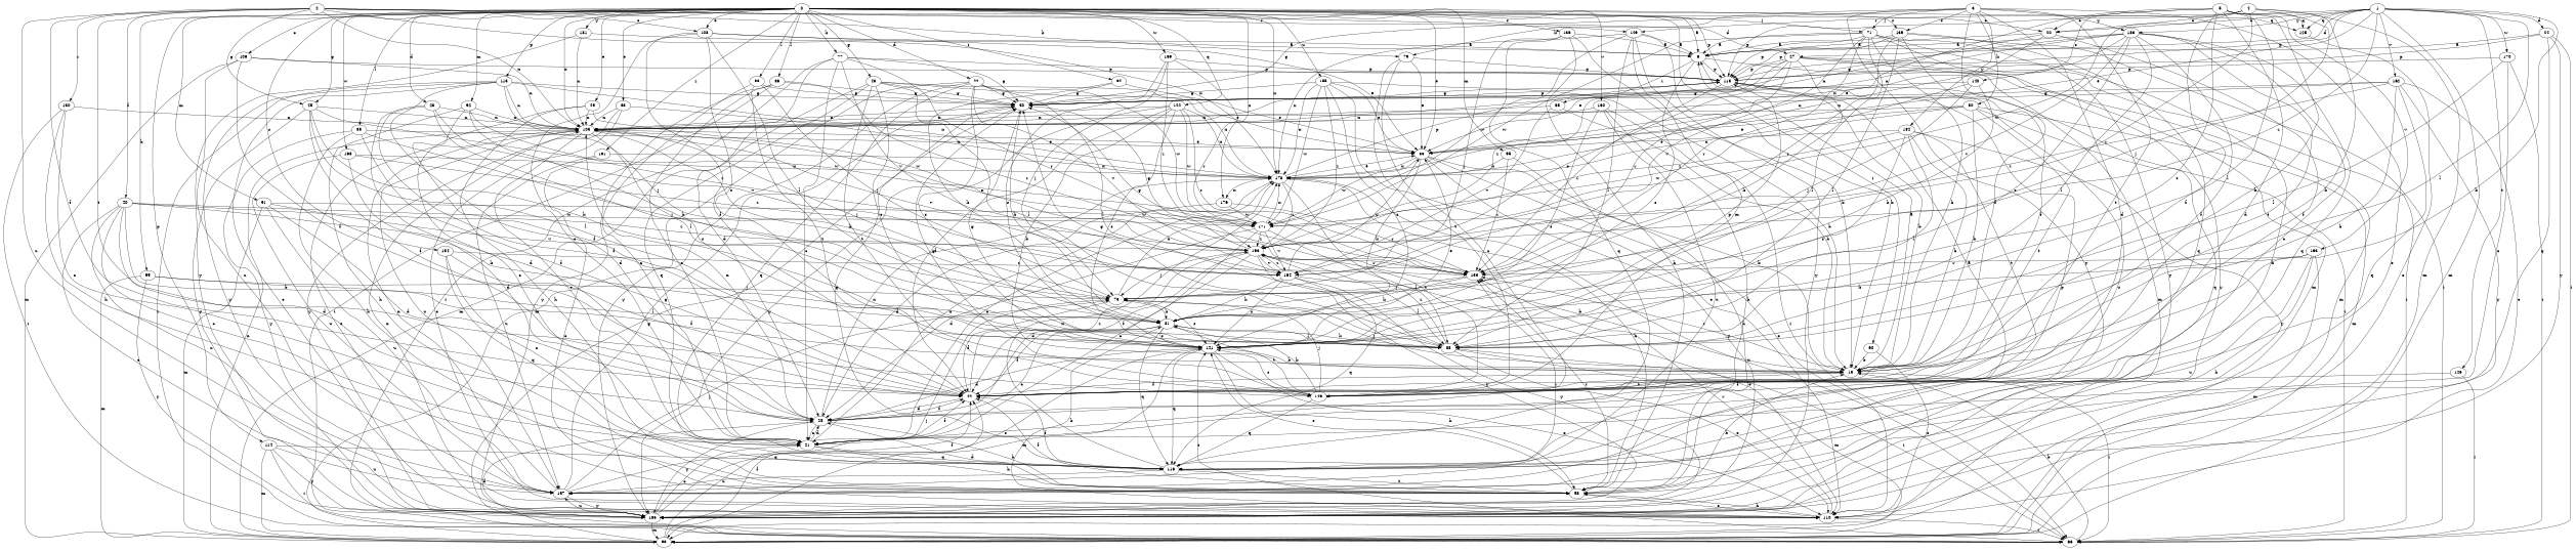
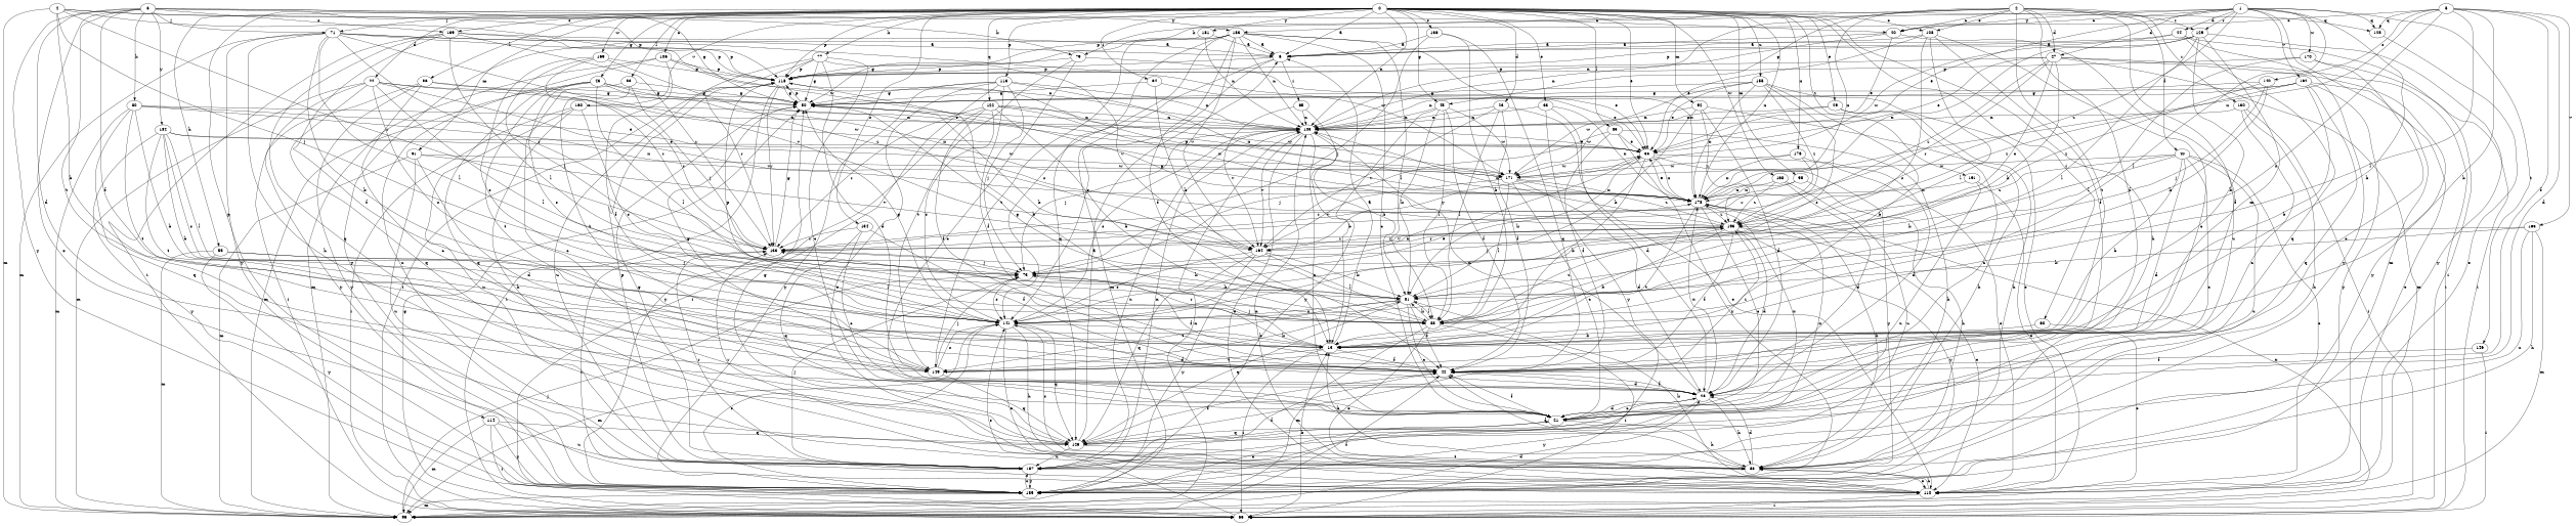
  strict digraph {
    0
    6
    22
    23
    29
    33
    35
    43
    45
    55
    58
    60
    64
    71
    77
    83
    85
    86
    91
    92
    95
    103
    106
    108
    113
    114
    118
    122
    125
    134
    136
    139
    155
    160
    168
    169
    176
    178
    181
    191
    96
    141
    65
    88
    50
    185
    171
-   126 [label=116]
+   126
    164
    42
    28
    21
    110
    13
    81
    149
    73
    133
    66
    157
    193
    1
    20
    24
    27
    129
    146
    162
    170
    183
    2
    40
    79
    130
    3
    80
    184
    4
    5
    140
    163
    0 -> 6 [label=a]
    0 -> 22 [label=d]
    0 -> 23 [label=d]
    0 -> 29 [label=e]
    0 -> 33 [label=e]
    0 -> 35 [label=e]
    0 -> 43 [label=g]
    0 -> 45 [label=g]
    0 -> 55 [label=h]
-   136 -> 58 [label=h]
+   0 -> 58 [label=h]
    0 -> 60 [label=i]
    0 -> 64 [label=i]
    0 -> 71 [label=j]
    0 -> 77 [label=k]
    0 -> 83 [label=l]
    0 -> 85 [label=l]
    0 -> 86 [label=l]
    0 -> 91 [label=m]
    0 -> 92 [label=m]
    0 -> 95 [label=m]
    0 -> 103 [label=n]
    0 -> 106 [label=o]
    0 -> 108 [label=o]
    0 -> 113 [label=p]
    0 -> 114 [label=p]
    0 -> 118 [label=p]
    0 -> 122 [label=q]
    0 -> 125 [label=q]
    0 -> 134 [label=s]
    0 -> 136 [label=s]
    0 -> 139 [label=s]
    0 -> 155 [label=u]
    0 -> 160 [label=v]
    0 -> 168 [label=w]
    0 -> 169 [label=w]
    0 -> 176 [label=x]
    0 -> 178 [label=x]
    0 -> 181 [label=y]
    0 -> 191 [label=z]
    6 -> 118 [label=p]
    6 -> 96 [label=m]
    6 -> 141 [label=s]
    6 -> 65 [label=i]
    22 -> 96 [label=m]
    22 -> 141 [label=s]
    22 -> 88 [label=l]
    22 -> 50 [label=g]
    22 -> 185 [label=y]
    22 -> 171 [label=w]
    22 -> 126 [label=q]
    22 -> 164 [label=v]
    23 -> 103 [label=n]
    23 -> 88 [label=l]
    23 -> 164 [label=v]
    23 -> 42 [label=f]
    23 -> 28 [label=d]
    29 -> 58 [label=h]
    29 -> 103 [label=n]
    29 -> 171 [label=w]
    29 -> 21 [label=c]
    33 -> 103 [label=n]
    33 -> 178 [label=x]
    33 -> 185 [label=y]
    33 -> 110 [label=o]
    35 -> 178 [label=x]
    35 -> 185 [label=y]
    35 -> 171 [label=w]
    35 -> 110 [label=o]
    35 -> 13 [label=b]
    35 -> 81 [label=k]
    43 -> 35 [label=e]
    43 -> 178 [label=x]
    43 -> 96 [label=m]
    43 -> 141 [label=s]
    43 -> 88 [label=l]
    43 -> 50 [label=g]
    43 -> 126 [label=q]
    43 -> 149 [label=t]
    45 -> 103 [label=n]
    45 -> 88 [label=l]
    45 -> 185 [label=y]
    45 -> 171 [label=w]
    45 -> 42 [label=f]
    45 -> 81 [label=k]
    55 -> 96 [label=m]
    55 -> 88 [label=l]
    55 -> 185 [label=y]
    55 -> 73 [label=j]
    58 -> 141 [label=s]
    58 -> 42 [label=f]
    58 -> 28 [label=d]
    58 -> 110 [label=o]
    58 -> 13 [label=b]
    58 -> 133 [label=r]
    60 -> 110 [label=o]
    60 -> 13 [label=b]
    64 -> 35 [label=e]
    64 -> 50 [label=g]
    64 -> 81 [label=k]
    71 -> 6 [label=a]
    71 -> 58 [label=h]
    71 -> 118 [label=p]
    71 -> 96 [label=m]
    71 -> 88 [label=l]
    71 -> 185 [label=y]
    71 -> 171 [label=w]
    71 -> 164 [label=v]
    71 -> 13 [label=b]
    71 -> 133 [label=r]
    77 -> 118 [label=p]
    77 -> 50 [label=g]
    77 -> 164 [label=v]
    77 -> 28 [label=d]
    77 -> 21 [label=c]
    77 -> 133 [label=r]
    77 -> 66 [label=i]
    83 -> 50 [label=g]
    83 -> 21 [label=c]
    83 -> 149 [label=t]
    83 -> 73 [label=j]
    85 -> 35 [label=e]
    85 -> 58 [label=h]
    85 -> 185 [label=y]
    85 -> 42 [label=f]
    85 -> 73 [label=j]
    86 -> 50 [label=g]
    86 -> 185 [label=y]
    86 -> 21 [label=c]
    86 -> 133 [label=r]
    86 -> 66 [label=i]
    91 -> 96 [label=m]
    91 -> 171 [label=w]
    91 -> 164 [label=v]
    91 -> 28 [label=d]
    91 -> 157 [label=u]
    92 -> 58 [label=h]
    92 -> 103 [label=n]
    92 -> 28 [label=d]
    92 -> 81 [label=k]
    92 -> 193 [label=z]
    95 -> 58 [label=h]
    95 -> 178 [label=x]
    95 -> 133 [label=r]
    103 -> 35 [label=e]
    103 -> 141 [label=s]
    103 -> 164 [label=v]
    103 -> 21 [label=c]
    103 -> 110 [label=o]
    103 -> 81 [label=k]
    103 -> 73 [label=j]
    103 -> 157 [label=u]
    106 -> 103 [label=n]
    106 -> 118 [label=p]
    106 -> 96 [label=m]
    106 -> 42 [label=f]
    106 -> 157 [label=u]
    108 -> 6 [label=a]
    108 -> 35 [label=e]
    108 -> 141 [label=s]
    108 -> 88 [label=l]
    108 -> 42 [label=f]
    108 -> 21 [label=c]
    113 -> 103 [label=n]
    113 -> 178 [label=x]
    113 -> 50 [label=g]
    113 -> 185 [label=y]
    113 -> 42 [label=f]
    113 -> 110 [label=o]
    113 -> 73 [label=j]
    113 -> 66 [label=i]
    114 -> 96 [label=m]
    114 -> 185 [label=y]
    114 -> 126 [label=q]
    114 -> 66 [label=i]
    114 -> 157 [label=u]
    118 -> 50 [label=g]
    118 -> 13 [label=b]
    118 -> 133 [label=r]
    118 -> 66 [label=i]
    118 -> 157 [label=u]
    122 -> 103 [label=n]
    122 -> 178 [label=x]
    122 -> 141 [label=s]
    122 -> 185 [label=y]
    122 -> 171 [label=w]
    122 -> 42 [label=f]
    122 -> 13 [label=b]
    122 -> 133 [label=r]
    125 -> 110 [label=o]
    134 -> 126 [label=q]
    134 -> 42 [label=f]
    134 -> 21 [label=c]
    134 -> 133 [label=r]
    136 -> 6 [label=a]
    136 -> 126 [label=q]
    136 -> 13 [label=b]
    136 -> 73 [label=j]
    139 -> 6 [label=a]
    139 -> 118 [label=p]
    139 -> 88 [label=l]
    139 -> 126 [label=q]
    139 -> 42 [label=f]
    139 -> 133 [label=r]
    139 -> 66 [label=i]
    155 -> 35 [label=e]
    155 -> 178 [label=x]
    155 -> 141 [label=s]
    155 -> 50 [label=g]
    155 -> 171 [label=w]
    155 -> 110 [label=o]
    155 -> 13 [label=b]
    155 -> 193 [label=z]
    160 -> 58 [label=h]
    160 -> 103 [label=n]
    160 -> 141 [label=s]
    160 -> 66 [label=i]
    160 -> 157 [label=u]
    168 -> 178 [label=x]
    168 -> 28 [label=d]
    168 -> 157 [label=u]
    168 -> 193 [label=z]
    169 -> 118 [label=p]
    169 -> 141 [label=s]
    169 -> 73 [label=j]
    169 -> 133 [label=r]
    169 -> 193 [label=z]
-   178 -> 176 [label=x]
+   176 -> 178 [label=x]
    176 -> 171 [label=w]
    176 -> 28 [label=d]
    176 -> 133 [label=r]
    178 -> 35 [label=e]
    178 -> 58 [label=h]
    178 -> 118 [label=p]
    178 -> 21 [label=c]
    178 -> 149 [label=t]
    178 -> 66 [label=x]
    178 -> 193 [label=z]
    181 -> 6 [label=a]
    181 -> 103 [label=n]
    181 -> 185 [label=y]
    191 -> 178 [label=x]
    191 -> 110 [label=o]
    191 -> 157 [label=u]
    96 -> 103 [label=n]
    96 -> 42 [label=f]
    96 -> 28 [label=d]
    96 -> 73 [label=j]
    141 -> 35 [label=e]
    141 -> 58 [label=h]
    141 -> 118 [label=p]
    141 -> 96 [label=m]
    141 -> 50 [label=g]
    141 -> 126 [label=q]
    141 -> 28 [label=d]
    141 -> 110 [label=o]
    141 -> 13 [label=b]
    65 -> 103 [label=n]
    65 -> 164 [label=v]
    65 -> 13 [label=b]
    88 -> 96 [label=m]
    88 -> 50 [label=g]
    88 -> 110 [label=o]
    88 -> 81 [label=k]
    88 -> 66 [label=i]
    88 -> 193 [label=z]
    50 -> 103 [label=n]
    50 -> 118 [label=p]
    50 -> 81 [label=k]
    185 -> 96 [label=m]
    185 -> 141 [label=s]
    185 -> 21 [label=c]
    185 -> 157 [label=u]
    171 -> 178 [label=x]
    171 -> 88 [label=l]
    171 -> 164 [label=v]
    171 -> 28 [label=d]
    171 -> 21 [label=c]
    171 -> 193 [label=z]
    126 -> 6 [label=a]
    126 -> 58 [label=t]
    126 -> 178 [label=x]
    126 -> 50 [label=g]
    126 -> 42 [label=f]
    126 -> 157 [label=u]
    164 -> 35 [label=y]
    164 -> 141 [label=s]
    164 -> 88 [label=l]
    164 -> 185 [label=y]
    164 -> 126 [label=q]
    164 -> 81 [label=k]
    164 -> 193 [label=z]
    42 -> 28 [label=d]
    42 -> 193 [label=z]
    28 -> 58 [label=h]
    28 -> 103 [label=n]
    28 -> 178 [label=x]
    28 -> 185 [label=y]
    28 -> 42 [label=f]
    28 -> 21 [label=c]
    21 -> 58 [label=h]
    21 -> 178 [label=x]
    21 -> 126 [label=q]
    21 -> 42 [label=f]
    21 -> 28 [label=d]
    110 -> 58 [label=h]
    110 -> 103 [label=n]
    110 -> 81 [label=k]
    110 -> 133 [label=r]
    110 -> 66 [label=i]
    13 -> 6 [label=a]
    13 -> 42 [label=f]
    13 -> 149 [label=t]
    13 -> 73 [label=j]
    13 -> 133 [label=r]
    13 -> 66 [label=i]
    81 -> 141 [label=s]
    81 -> 88 [label=l]
    81 -> 126 [label=q]
    81 -> 42 [label=f]
    81 -> 21 [label=c]
    81 -> 149 [label=t]
    149 -> 141 [label=s]
    149 -> 50 [label=g]
    149 -> 126 [label=q]
    149 -> 81 [label=k]
    149 -> 73 [label=j]
    73 -> 178 [label=x]
    73 -> 141 [label=s]
    73 -> 42 [label=f]
    73 -> 81 [label=k]
    133 -> 50 [label=g]
    133 -> 81 [label=k]
    133 -> 73 [label=j]
    66 -> 141 [label=s]
    66 -> 50 [label=g]
    66 -> 13 [label=b]
    157 -> 103 [label=n]
    157 -> 118 [label=p]
    157 -> 50 [label=g]
    157 -> 185 [label=y]
    157 -> 42 [label=f]
    157 -> 73 [label=j]
    157 -> 133 [label=r]
    193 -> 103 [label=n]
    193 -> 50 [label=g]
    193 -> 185 [label=y]
    193 -> 164 [label=v]
    193 -> 42 [label=f]
    193 -> 28 [label=d]
    193 -> 110 [label=o]
    193 -> 13 [label=b]
    193 -> 73 [label=j]
    193 -> 133 [label=r]
    1 -> 35 [label=e]
    1 -> 118 [label=p]
    1 -> 125 [label=q]
    1 -> 96 [label=m]
    1 -> 88 [label=l]
    1 -> 13 [label=b]
    1 -> 193 [label=z]
    1 -> 20 [label=c]
    1 -> 24 [label=d]
    1 -> 27 [label=d]
    1 -> 129 [label=r]
    1 -> 146 [label=t]
    1 -> 162 [label=v]
    1 -> 170 [label=w]
    1 -> 183 [label=y]
    20 -> 6 [label=a]
    20 -> 35 [label=e]
    20 -> 103 [label=n]
    20 -> 42 [label=f]
    24 -> 6 [label=a]
    24 -> 118 [label=p]
    24 -> 185 [label=y]
    24 -> 126 [label=q]
    24 -> 66 [label=i]
    27 -> 35 [label=e]
    27 -> 118 [label=p]
    27 -> 96 [label=m]
    27 -> 185 [label=y]
    27 -> 164 [label=o]
    27 -> 81 [label=k]
    27 -> 133 [label=r]
    27 -> 66 [label=i]
    27 -> 193 [label=z]
    129 -> 6 [label=a]
    129 -> 178 [label=x]
    129 -> 88 [label=l]
    129 -> 185 [label=y]
    129 -> 171 [label=w]
    129 -> 13 [label=b]
    129 -> 149 [label=m]
    146 -> 42 [label=f]
    146 -> 66 [label=i]
    162 -> 103 [label=n]
    162 -> 50 [label=g]
    162 -> 185 [label=y]
    162 -> 126 [label=q]
    162 -> 110 [label=o]
    162 -> 13 [label=b]
    162 -> 193 [label=z]
    170 -> 118 [label=p]
    170 -> 88 [label=l]
    170 -> 21 [label=c]
    170 -> 66 [label=i]
    183 -> 6 [label=a]
    183 -> 103 [label=n]
    183 -> 178 [label=x]
    183 -> 141 [label=s]
    183 -> 88 [label=l]
    183 -> 50 [label=g]
    183 -> 126 [label=q]
    183 -> 164 [label=v]
    183 -> 42 [label=f]
    183 -> 21 [label=c]
    183 -> 149 [label=t]
    2 -> 45 [label=g]
    2 -> 103 [label=n]
    2 -> 108 [label=o]
    2 -> 178 [label=x]
    2 -> 42 [label=f]
    2 -> 149 [label=t]
    2 -> 157 [label=u]
    2 -> 20 [label=c]
    2 -> 27 [label=d]
    2 -> 129 [label=r]
    2 -> 40 [label=f]
    2 -> 79 [label=k]
    2 -> 130 [label=r]
    40 -> 171 [label=w]
    40 -> 28 [label=d]
    40 -> 21 [label=c]
    40 -> 110 [label=o]
    40 -> 13 [label=b]
    40 -> 81 [label=k]
    40 -> 157 [label=u]
    40 -> 193 [label=z]
    79 -> 35 [label=e]
    79 -> 118 [label=p]
    79 -> 21 [label=c]
    79 -> 149 [label=t]
    130 -> 58 [label=h]
    130 -> 103 [label=n]
    130 -> 21 [label=c]
    130 -> 66 [label=i]
    3 -> 71 [label=j]
    3 -> 139 [label=s]
    3 -> 50 [label=g]
    3 -> 185 [label=y]
    3 -> 42 [label=f]
    3 -> 28 [label=d]
    3 -> 110 [label=o]
    3 -> 149 [label=t]
    3 -> 183 [label=y]
    3 -> 79 [label=k]
    3 -> 80 [label=k]
    3 -> 184 [label=y]
    80 -> 35 [label=e]
    80 -> 103 [label=n]
    80 -> 178 [label=x]
    80 -> 96 [label=m]
    80 -> 126 [label=q]
    80 -> 13 [label=b]
    80 -> 149 [label=t]
    184 -> 35 [label=e]
    184 -> 141 [label=s]
    184 -> 88 [label=l]
    184 -> 185 [label=y]
    184 -> 171 [label=w]
    184 -> 13 [label=b]
    184 -> 149 [label=t]
    4 -> 118 [label=p]
    4 -> 96 [label=m]
    4 -> 171 [label=w]
    4 -> 13 [label=b]
    4 -> 73 [label=j]
    4 -> 133 [label=r]
    4 -> 20 [label=c]
    5 -> 125 [label=q]
    5 -> 178 [label=x]
    5 -> 141 [label=s]
    5 -> 88 [label=l]
    5 -> 42 [label=f]
    5 -> 28 [label=d]
    5 -> 13 [label=b]
    5 -> 20 [label=c]
    5 -> 140 [label=s]
    5 -> 163 [label=v]
    140 -> 50 [label=g]
    140 -> 81 [label=k]
    140 -> 73 [label=j]
    140 -> 193 [label=z]
    163 -> 58 [label=h]
    163 -> 96 [label=m]
    163 -> 81 [label=k]
    163 -> 133 [label=r]
    163 -> 157 [label=u]
  }
